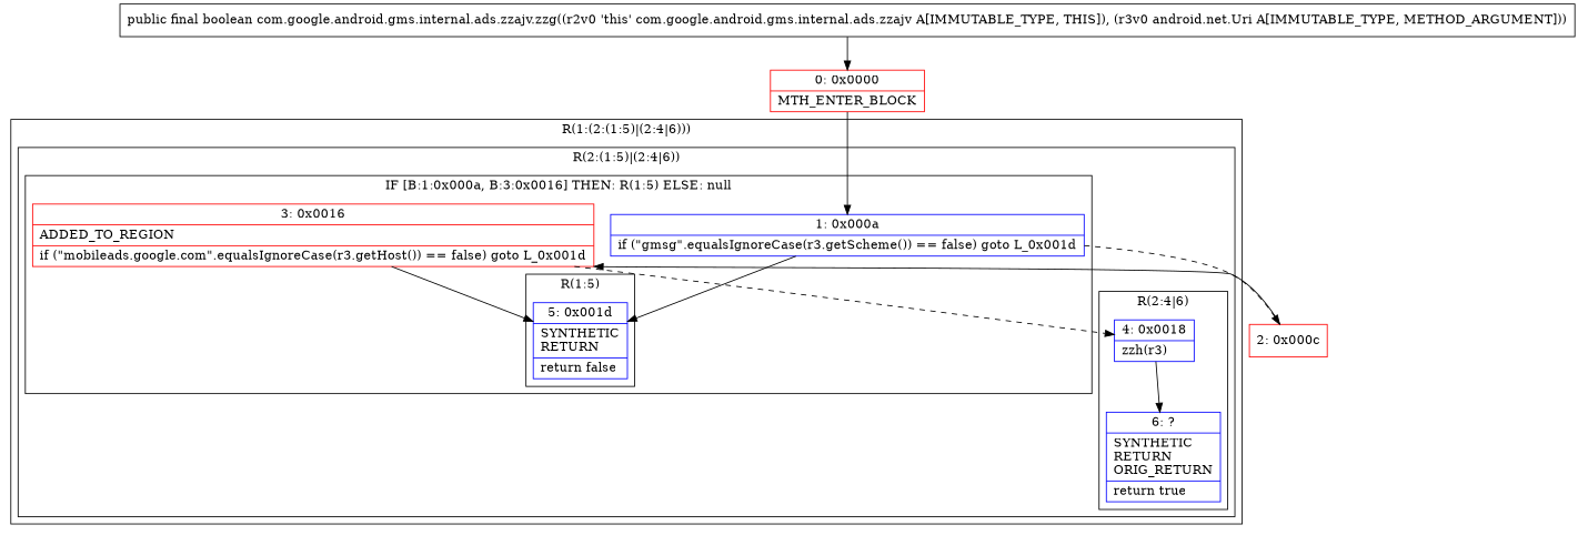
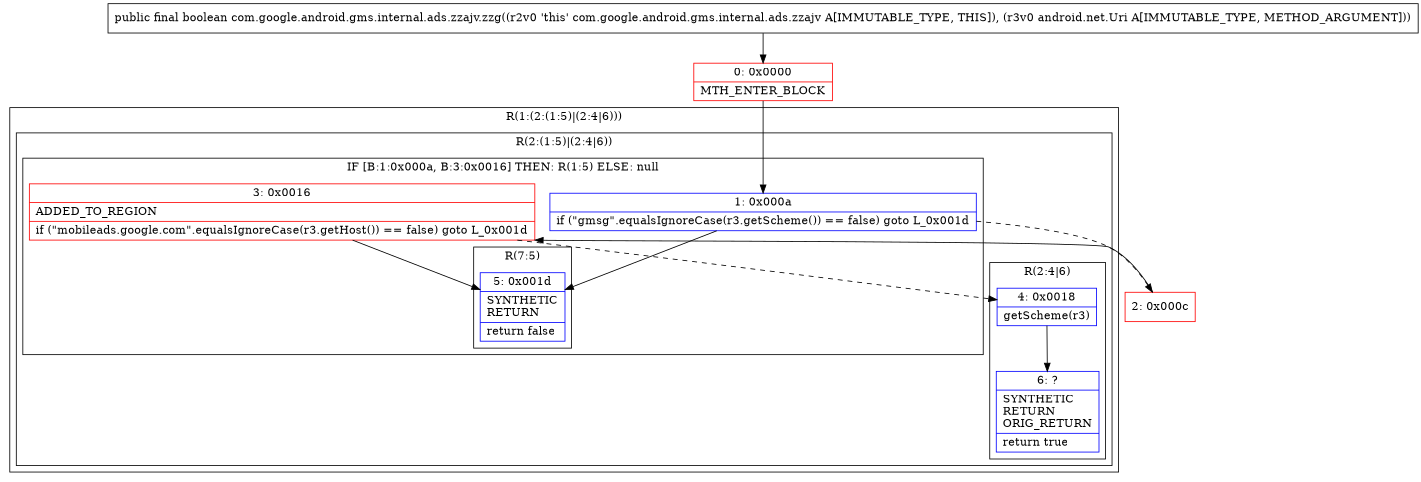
  digraph {
    node [color=blue shape=record]
    n1 [label="{5\:\ 0x001d|SYNTHETIC\lRETURN\l|return false\l}"]
    n2 [label="{1\:\ 0x000a|if (\"gmsg\".equalsIgnoreCase(r3.getScheme()) == false) goto L_0x001d\l}"]
    n3 [color=red label="{3\:\ 0x0016|ADDED_TO_REGION\l|if (\"mobileads.google.com\".equalsIgnoreCase(r3.getHost()) == false) goto L_0x001d\l}"]
-   n4 [label="{4\:\ 0x0018|zzh(r3)\l}"]
+   n4 [label="{4\:\ 0x0018|getScheme(r3)\l}"]
    n5 [label="{6\:\ ?|SYNTHETIC\lRETURN\lORIG_RETURN\l|return true\l}"]
    n6 [color=red label="{2\:\ 0x000c}"]
    n7 [color=red label="{0\:\ 0x0000|MTH_ENTER_BLOCK\l}"]
    n8 [label="{public final boolean com.google.android.gms.internal.ads.zzajv.zzg((r2v0 'this' com.google.android.gms.internal.ads.zzajv A[IMMUTABLE_TYPE, THIS]), (r3v0 android.net.Uri A[IMMUTABLE_TYPE, METHOD_ARGUMENT])) }" color=""]
    subgraph cluster_1 {
      label="R(1:(2:(1:5)|(2:4|6)))"
      subgraph cluster_2 {
        label="R(2:(1:5)|(2:4|6))"
        subgraph cluster_3 {
          label="IF [B:1:0x000a, B:3:0x0016] THEN: R(1:5) ELSE: null"
          n2
          n3
          subgraph cluster_4 {
-           label="R(1:5)"
+           label="R(7:5)"
            n1
          }
        }
        subgraph cluster_5 {
          label="R(2:4|6)"
          n4
          n5
        }
      }
    }
    n2 -> n1
    n2 -> n6 [style=dashed]
    n3 -> n1
    n3 -> n4 [style=dashed]
    n4 -> n5
    n6 -> n3
    n7 -> n2
    n8 -> n7
  }
